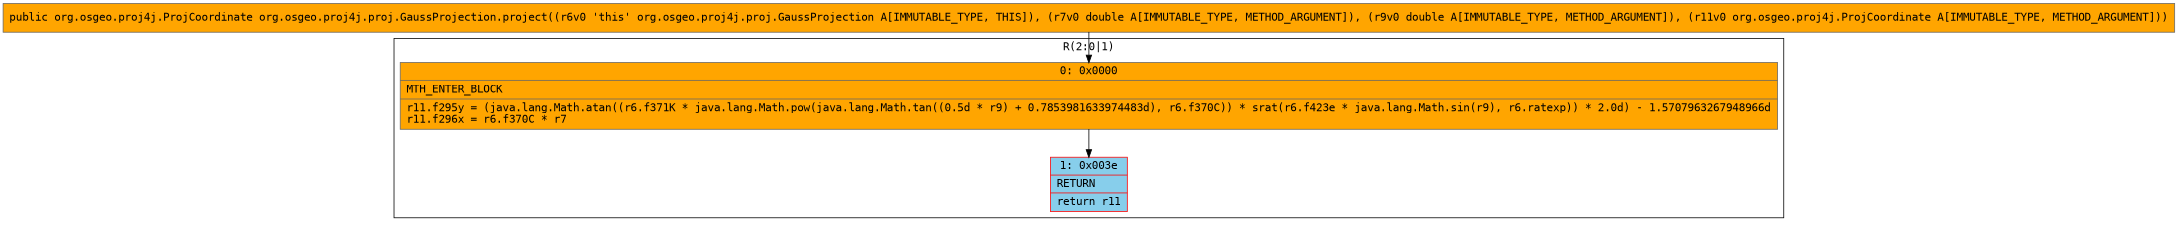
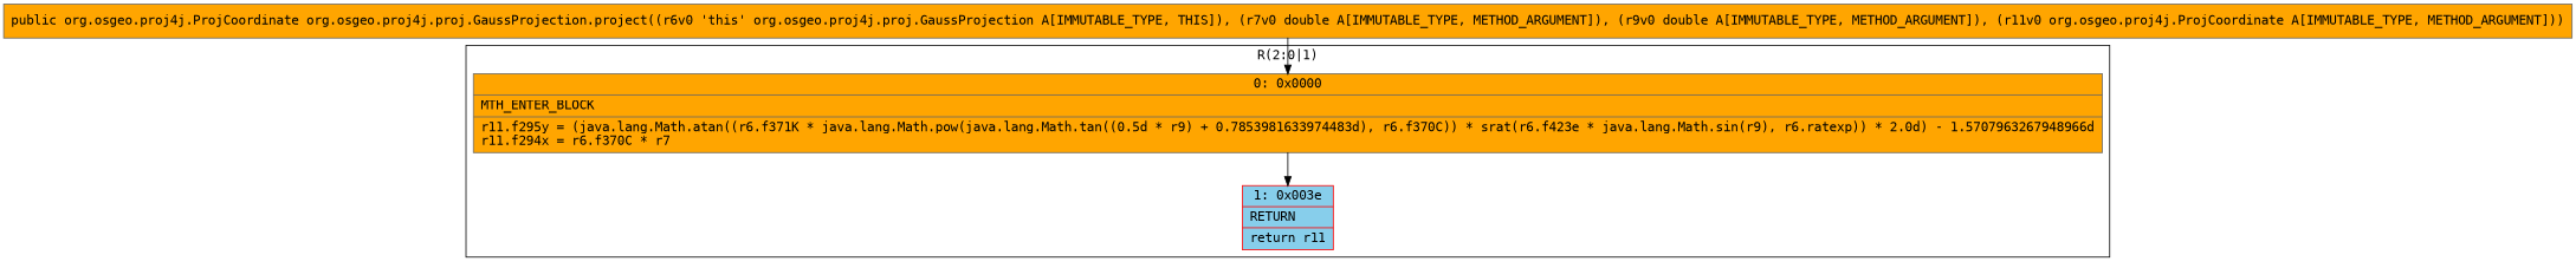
  digraph {
    fontname="DejaVu Sans Mono"
    node [color=gray40 shape=record style=filled fillcolor=orange fontname="DejaVu Sans Mono"]
    edge [fontname="DejaVu Sans Mono"]
-   n1 [label="{0\:\ 0x0000|MTH_ENTER_BLOCK\l|r11.f295y = (java.lang.Math.atan((r6.f371K * java.lang.Math.pow(java.lang.Math.tan((0.5d * r9) + 0.7853981633974483d), r6.f370C)) * srat(r6.f423e * java.lang.Math.sin(r9), r6.ratexp)) * 2.0d) \- 1.5707963267948966d\lr11.f296x = r6.f370C * r7\l}"]
+   n1 [label="{0\:\ 0x0000|MTH_ENTER_BLOCK\l|r11.f295y = (java.lang.Math.atan((r6.f371K * java.lang.Math.pow(java.lang.Math.tan((0.5d * r9) + 0.7853981633974483d), r6.f370C)) * srat(r6.f423e * java.lang.Math.sin(r9), r6.ratexp)) * 2.0d) \- 1.5707963267948966d\lr11.f294x = r6.f370C * r7\l}"]
    n2 [color=red label="{1\:\ 0x003e|RETURN\l|return r11\l}" fillcolor=skyblue]
    n3 [label="{public org.osgeo.proj4j.ProjCoordinate org.osgeo.proj4j.proj.GaussProjection.project((r6v0 'this' org.osgeo.proj4j.proj.GaussProjection A[IMMUTABLE_TYPE, THIS]), (r7v0 double A[IMMUTABLE_TYPE, METHOD_ARGUMENT]), (r9v0 double A[IMMUTABLE_TYPE, METHOD_ARGUMENT]), (r11v0 org.osgeo.proj4j.ProjCoordinate A[IMMUTABLE_TYPE, METHOD_ARGUMENT])) }"]
    subgraph cluster_1 {
      label="R(2:0|1)"
      n1
      n2
    }
    n1 -> n2
    n3 -> n1
  }
